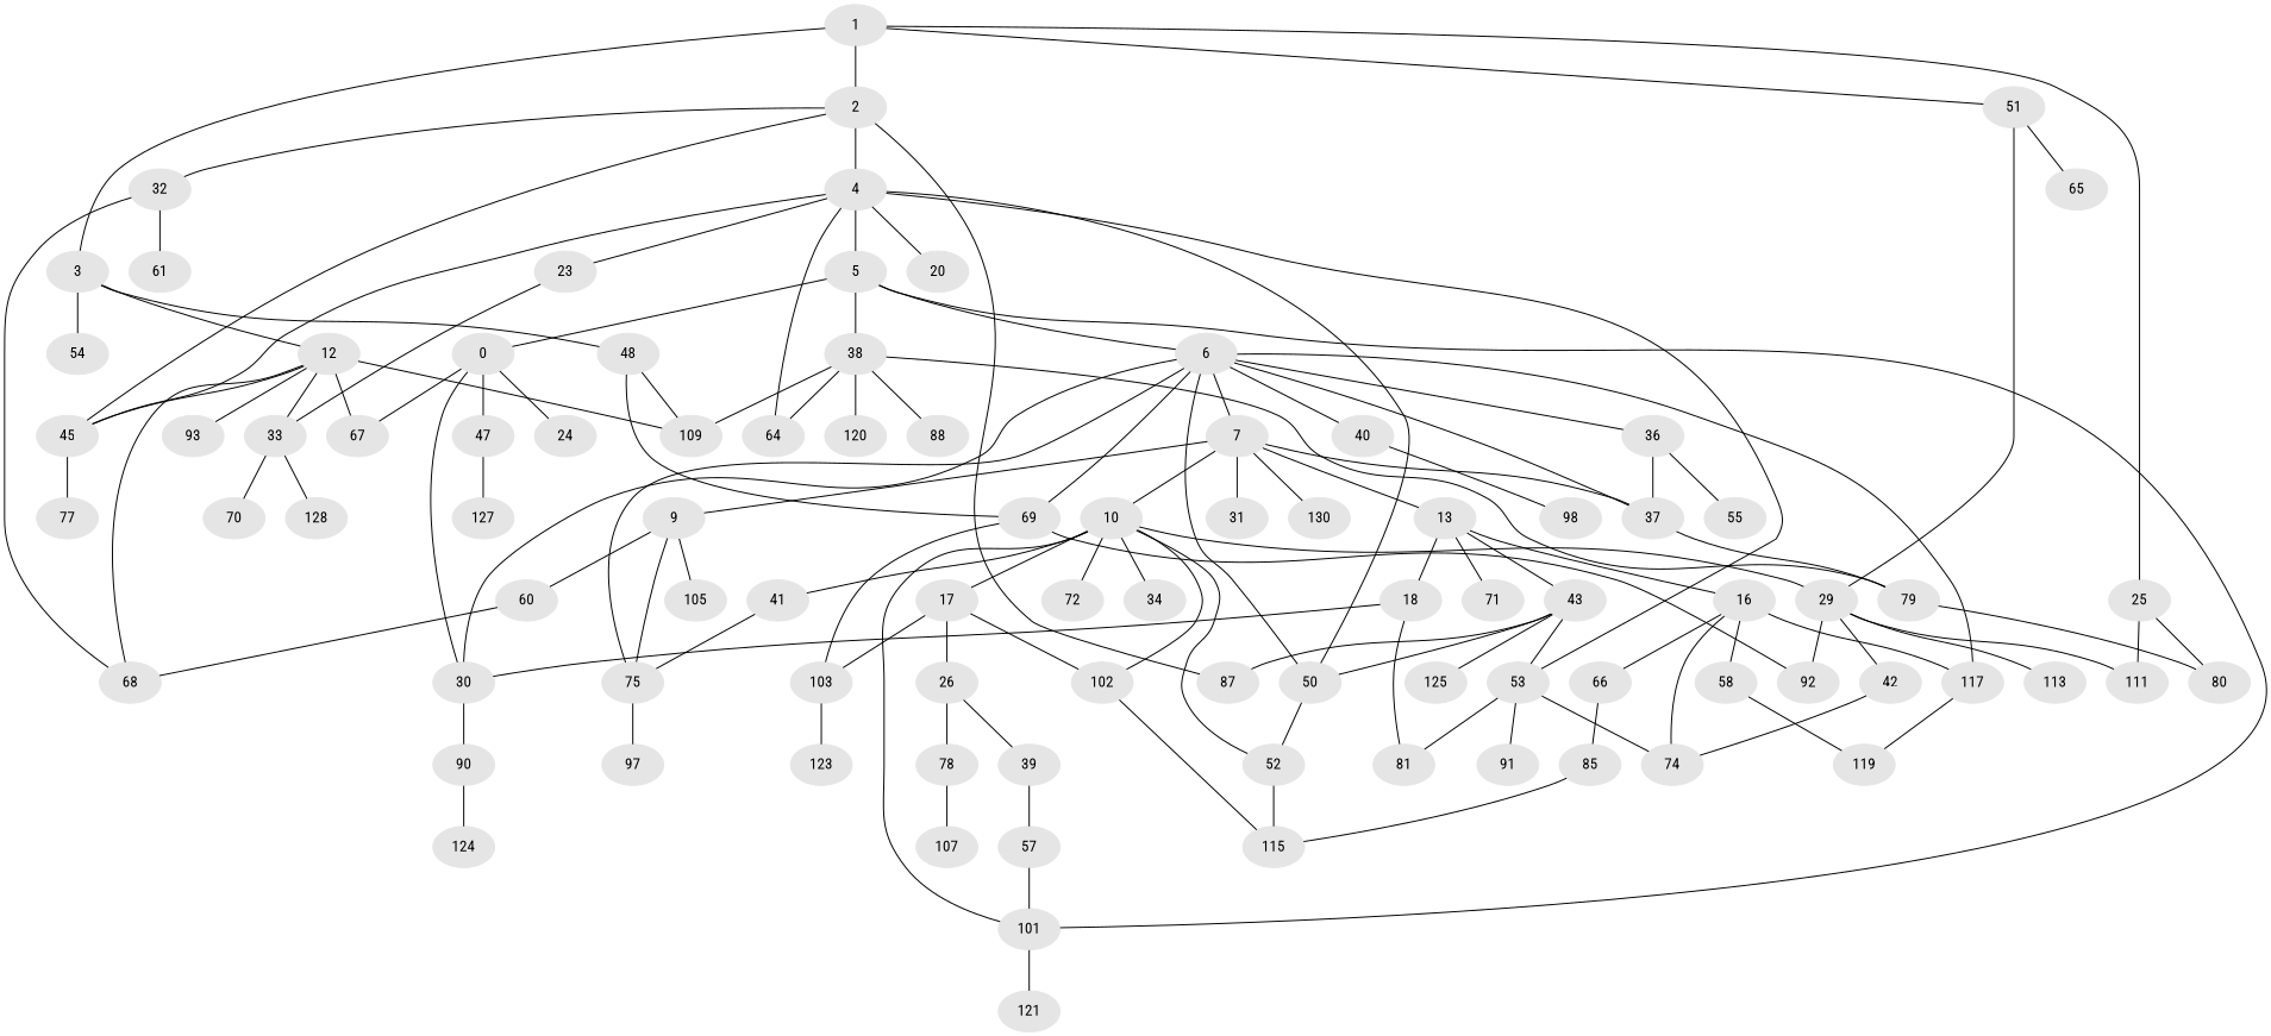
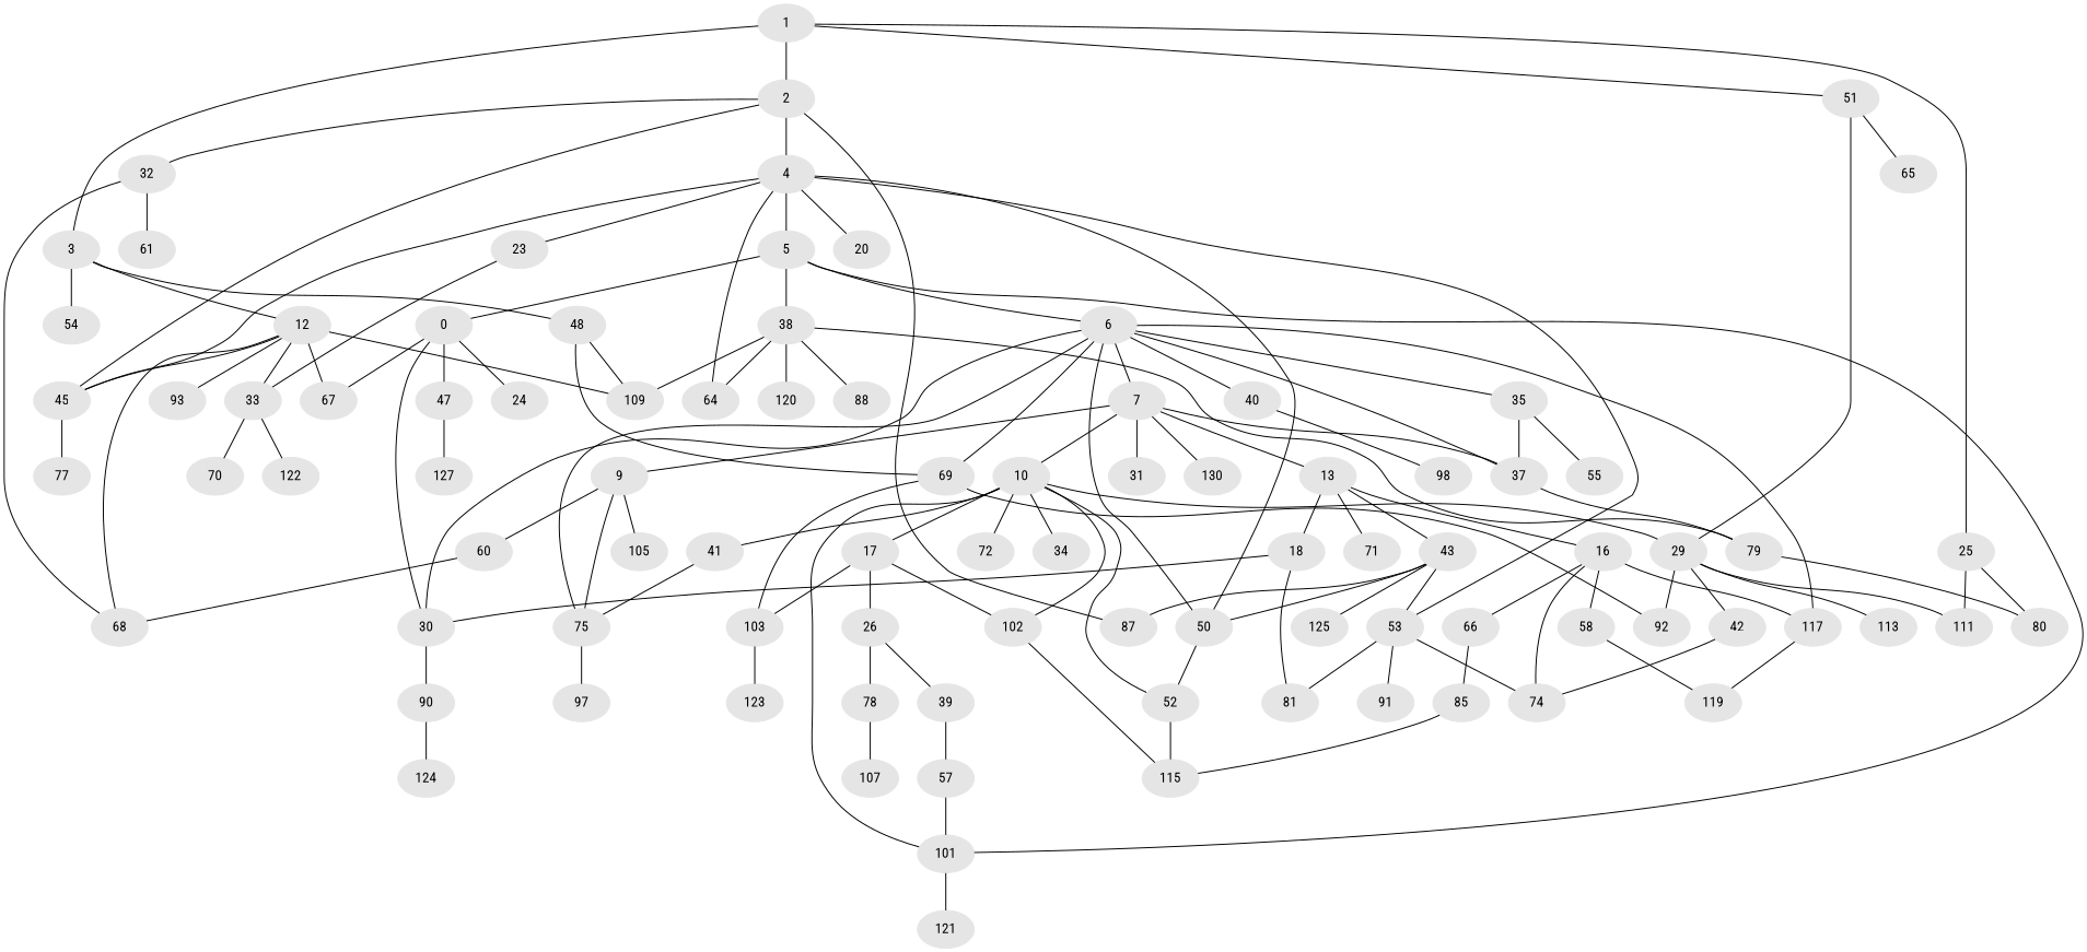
  graph {
    fontname="Roboto Condensed"
    node [color=gray90 fontname="Roboto Condensed" style=filled]
    edge [fontname="Roboto Condensed"]
    2 [super="+19"]
    4 [super="+15"]
    32
    45 [super="+76"]
    87 [super="+94"]
    1
    3 [super="+44"]
    n8 [label=51 super="+46"]
    25 [super="+49"]
    12 [super="+56"]
    48 [super="+82"]
    54
    29 [super="+112"]
    65
    80
    111
    5 [super="+89"]
    20 [super="+36"]
    23
    50 [super="+83"]
    53 [super="+122"]
    64
    68 [super="+96"]
    61
    77
    67
    33 [super="+100"]
    93
    109 [super="+129"]
    69
    6 [super="+27"]
    n32 [label=0 super="+28"]
    38 [super="+73"]
    101 [super="+114"]
    52
    74 [super="+108"]
    81
    91
    7
    30 [super="+59"]
-   35 [label=36]
+   35
    37 [super="+99"]
    40
    75 [super="+95"]
    117
    24
    47 [super="+116"]
    79
    88
    120
    121
    9 [super="+62"]
    10 [super="+14"]
    13
    31 [super="+63"]
    130
    90
    55 [super="+84"]
    98
    103
    92
    97 [super="+106"]
    119
    60
    105
    17 [super="+21"]
    34 [super="+110"]
    41 [super="+104"]
    72
    102
    16 [super="+22"]
    18 [super="+126"]
    43 [super="+118"]
    71
    127
    26 [super="+51"]
    42 [super="+86"]
    113
    115
    70
-   128
+   128 [label=122]
    58
    66
    125
    85
    39
    78
    123
    57
    107
    124
    2 -- 4
    2 -- 32
    2 -- 45
    2 -- 87
    4 -- 45
    4 -- 5
    4 -- 20
    4 -- 23
    4 -- 50
    4 -- 53
    4 -- 64
    32 -- 68
    32 -- 61
    45 -- 77
    1 -- 2 [weight=2]
    1 -- 3
    1 -- n8
    1 -- 25
    3 -- 12
    3 -- 48
    3 -- 54
    n8 -- 29
    n8 -- 65
    25 -- 80
    25 -- 111
    12 -- 45
    12 -- 68
    12 -- 67
    12 -- 33
    12 -- 93
    12 -- 109
    48 -- 109
    48 -- 69
    29 -- 111
    29 -- 92
    29 -- 42
    29 -- 113 [weight=2]
    5 -- 6
    5 -- n32
    5 -- 38
    5 -- 101
    23 -- 33
    50 -- 52
    53 -- 74
    53 -- 81
    53 -- 91
    33 -- 70
    33 -- 128
    69 -- 103
    69 -- 92
    6 -- 50
    6 -- 69
    6 -- 7
    6 -- 30
    6 -- 35
    6 -- 37
    6 -- 40
    6 -- 75
    6 -- 117
    n32 -- 67
    n32 -- 30
    n32 -- 24
    n32 -- 47 [weight=2]
    38 -- 64
    38 -- 109
    38 -- 79
    38 -- 88
    38 -- 120
    101 -- 121
    52 -- 115
    7 -- 37
    7 -- 9
    7 -- 10
    7 -- 13
    7 -- 31
    7 -- 130
    30 -- 90
    35 -- 37
    35 -- 55
    37 -- 79
    40 -- 98
    75 -- 97
    117 -- 119
    47 -- 127
    79 -- 80
    9 -- 75
    9 -- 60
    9 -- 105
    10 -- 29
    10 -- 101
    10 -- 52
    10 -- 17
    10 -- 34
    10 -- 41
    10 -- 72
    10 -- 102
    13 -- 16
    13 -- 18
    13 -- 43
    13 -- 71
    90 -- 124
    103 -- 123
    60 -- 68
    17 -- 103
    17 -- 102
    17 -- 26
    41 -- 75
    102 -- 115
    16 -- 74
    16 -- 117
    16 -- 58
    16 -- 66
    18 -- 81
    18 -- 30
    43 -- 87
    43 -- 50
    43 -- 53
    43 -- 125
    26 -- 39
    26 -- 78
    42 -- 74
    58 -- 119
    66 -- 85
    85 -- 115
    39 -- 57
    78 -- 107
    57 -- 101
  }
